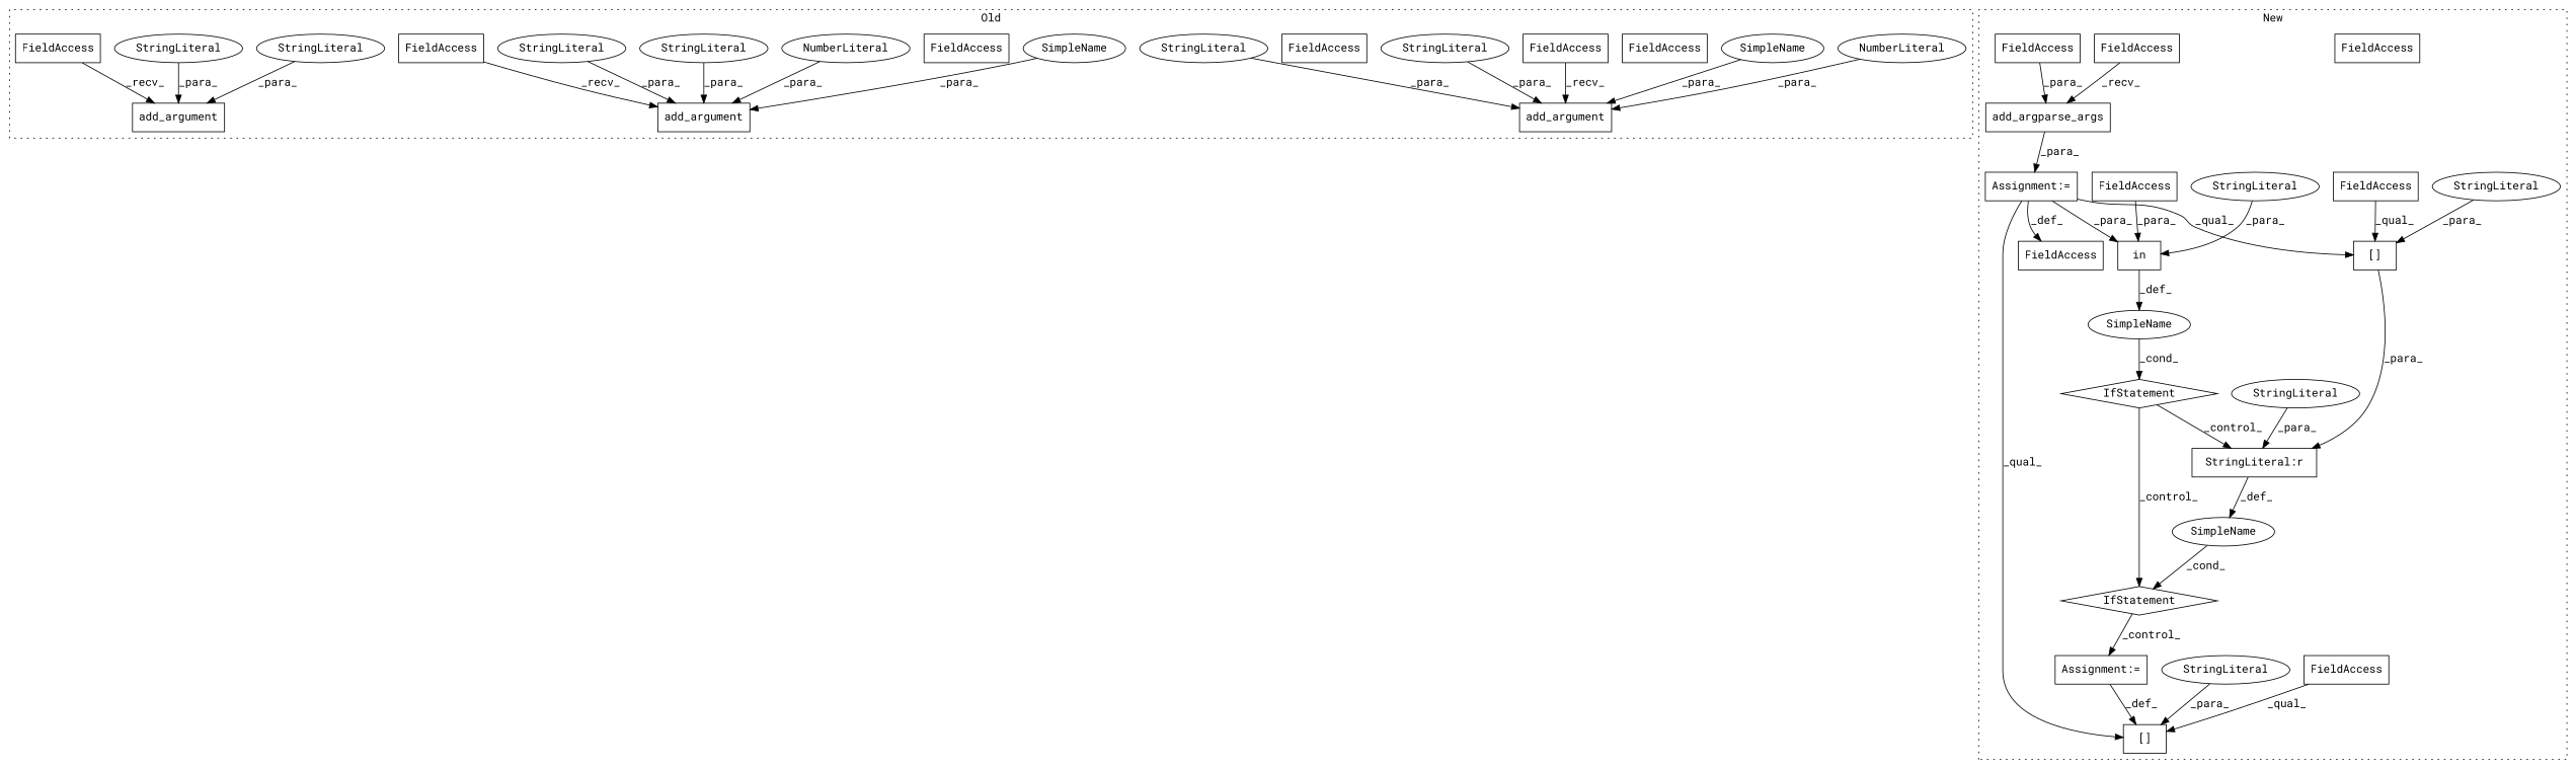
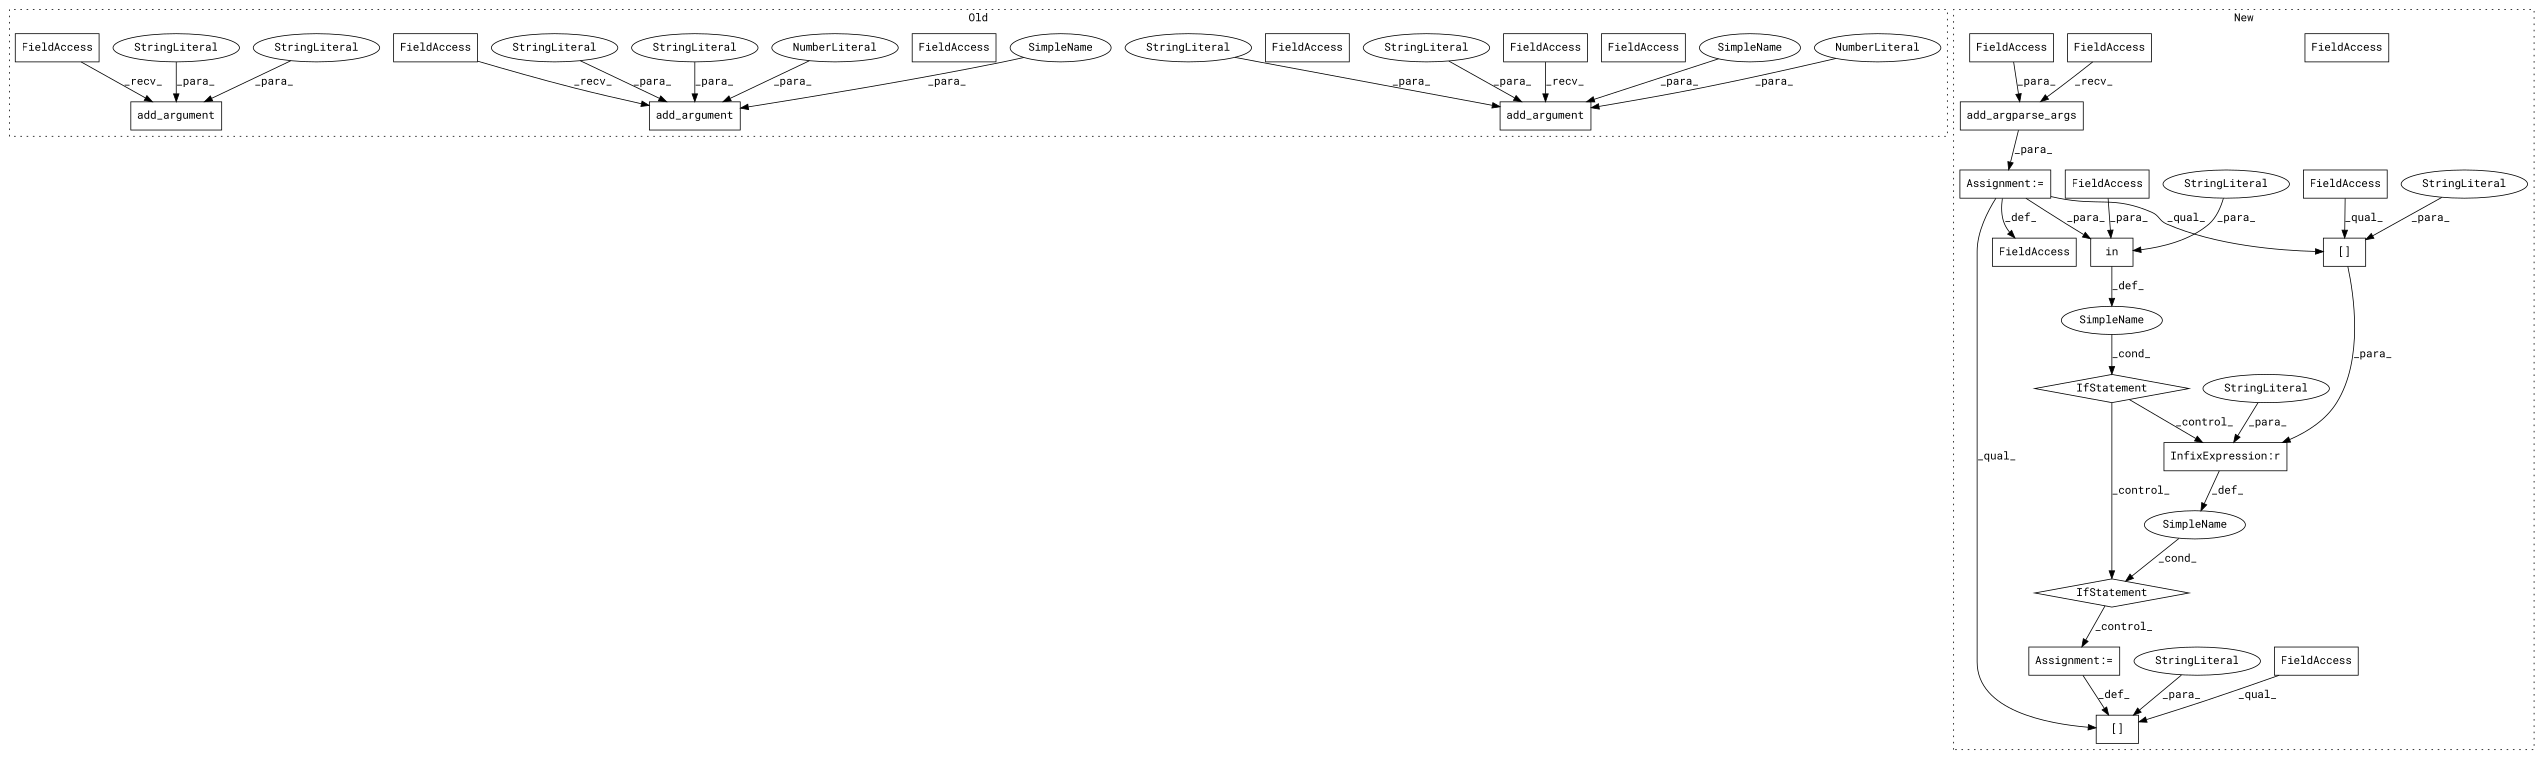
  digraph {
    fontname="Roboto Mono"
    node [a=22 l=6 s=5484 shape=box fontname="Roboto Mono"]
    edge [fontname="Roboto Mono"]
    n1 [a=32 l="13,1" label=add_argument s="5491,5563"]
    n2 [a=45 l=14 label=StringLiteral s=5504 shape=ellipse]
    n3 [a=45 l=38 label=StringLiteral s=5525 shape=ellipse]
    n4 [label=FieldAccess]
    n5 [a=34 l=1 label=NumberLiteral s=5523 shape=ellipse]
    n6 [a=32 l="13,1" label=add_argument s="5579,5648"]
    n7 [a=34 l=1 label=NumberLiteral s=5605 shape=ellipse]
    n8 [label=FieldAccess s=5572]
    n9 [a=45 l=8 label=StringLiteral s=5592 shape=ellipse]
    n10 [a=45 l=41 label=StringLiteral s=5607 shape=ellipse]
    n11 [a=32 l="13,1" label=add_argument s="5664,5736"]
    n12 [label=FieldAccess s=5657]
    n13 [a=45 l=31 label=StringLiteral s=5705 shape=ellipse]
    n14 [a=45 l=15 label=StringLiteral s=5677 shape=ellipse]
    n15 [a=42 l=3 label=SimpleName s=5519 shape=ellipse]
    n16 [a=42 l=3 label=SimpleName s=5601 shape=ellipse]
    n17 [label=FieldAccess]
    n18 [label=FieldAccess s=5572]
    n19 [label=FieldAccess s=5657]
    n20 [a=105 l=26 label=in s=5370]
    n21 [l=9 label=FieldAccess s=5387]
    n22 [a=7 l=1 label="Assignment:="]
    n23 [a=42 label=SimpleName shape=ellipse l="" s=""]
    n24 [a=25 l="4,2" label=IfStatement s="5408,5446" shape=diamond]
    n25 [a=42 label=SimpleName shape=ellipse l="" s=""]
    n26 [a=2 l="10,1" label="[]" s="5460,5483"]
-   n27 [a=27 l=4 label="StringLiteral:r" s=5436]
+   n27 [a=27 l=4 label="InfixExpression:r" s=5436]
    n28 [a=2 l="10,1" label="[]" s="5412,5435"]
    n29 [a=32 l="18,1" label=add_argparse_args s="5163,5187"]
    n30 [label=FieldAccess s=5181]
    n31 [l=25 label=FieldAccess s=5137]
    n32 [label=FieldAccess s=5130]
    n33 [l=9 label=FieldAccess s=5412]
    n34 [l=9 label=FieldAccess s=5460]
    n35 [a=25 l="10,2" label=IfStatement s="5360,5396" shape=diamond]
    n36 [a=7 l=1 label="Assignment:=" s=5136]
    n37 [a=45 l=13 label=StringLiteral s=5370 shape=ellipse]
    n38 [a=45 l=13 label=StringLiteral s=5422 shape=ellipse]
    n39 [a=45 l=13 label=StringLiteral s=5470 shape=ellipse]
    n40 [a=45 label=StringLiteral s=5440 shape=ellipse]
    n41 [label=FieldAccess s=5181]
    subgraph cluster_1 {
      label=Old
      style=dotted
      n1
      n2
      n3
      n4
      n5
      n6
      n7
      n8
      n9
      n10
      n11
      n12
      n13
      n14
      n15
      n16
      n17
      n18
      n19
    }
    subgraph cluster_2 {
      label=New
      style=dotted
      n20
      n21
      n22
      n23
      n24
      n25
      n26
      n27
      n28
      n29
      n30
      n31
      n32
      n33
      n34
      n35
      n36
      n37
      n38
      n39
      n40
      n41
    }
    n2 -> n1 [label=_para_]
    n3 -> n1 [label=_para_]
    n5 -> n1 [label=_para_]
    n7 -> n6 [label=_para_]
    n9 -> n6 [label=_para_]
    n10 -> n6 [label=_para_]
    n13 -> n11 [label=_para_]
    n14 -> n11 [label=_para_]
    n15 -> n1 [label=_para_]
    n16 -> n6 [label=_para_]
    n17 -> n1 [label=_recv_]
    n18 -> n6 [label=_recv_]
    n19 -> n11 [label=_recv_]
    n20 -> n25 [label=_def_]
    n21 -> n20 [label=_para_]
    n22 -> n26 [label=_def_]
    n23 -> n24 [label=_cond_]
    n24 -> n22 [label=_control_]
    n25 -> n35 [label=_cond_]
    n27 -> n23 [label=_def_]
    n28 -> n27 [label=_para_]
    n29 -> n36 [label=_para_]
    n31 -> n29 [label=_recv_]
    n33 -> n28 [label=_qual_]
    n34 -> n26 [label=_qual_]
    n35 -> n24 [label=_control_]
    n35 -> n27 [label=_control_]
    n36 -> n20 [label=_para_]
    n36 -> n26 [label=_qual_]
    n36 -> n28 [label=_qual_]
    n36 -> n32 [label=_def_]
    n37 -> n20 [label=_para_]
    n38 -> n28 [label=_para_]
    n39 -> n26 [label=_para_]
    n40 -> n27 [label=_para_]
    n41 -> n29 [label=_para_]
  }
